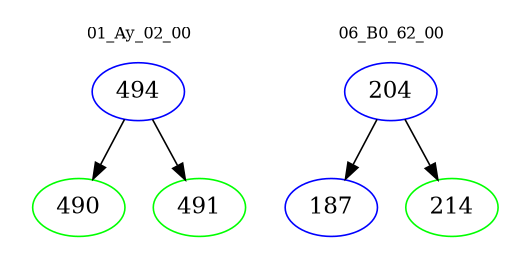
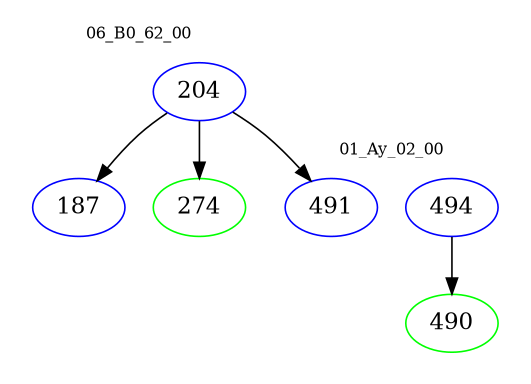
  digraph {
    node [color=blue]
    edge [color=black]
    n1 [label=494]
    n2 [color=green label=490]
-   n3 [color=green label=491]
+   n3 [label=491]
    n4 [label=204]
    n5 [label=187]
-   n6 [color=green label=214]
+   n6 [color=green label=274]
    subgraph cluster_1 {
      color=white
      fontsize=10
      label="01_Ay_02_00"
      n1
      n2
      n3
    }
    subgraph cluster_2 {
      color=white
      fontsize=10
      label="06_B0_62_00"
      n4
      n5
      n6
    }
    n1 -> n2
-   n1 -> n3
+   n4 -> n3
    n4 -> n5
    n4 -> n6
  }
